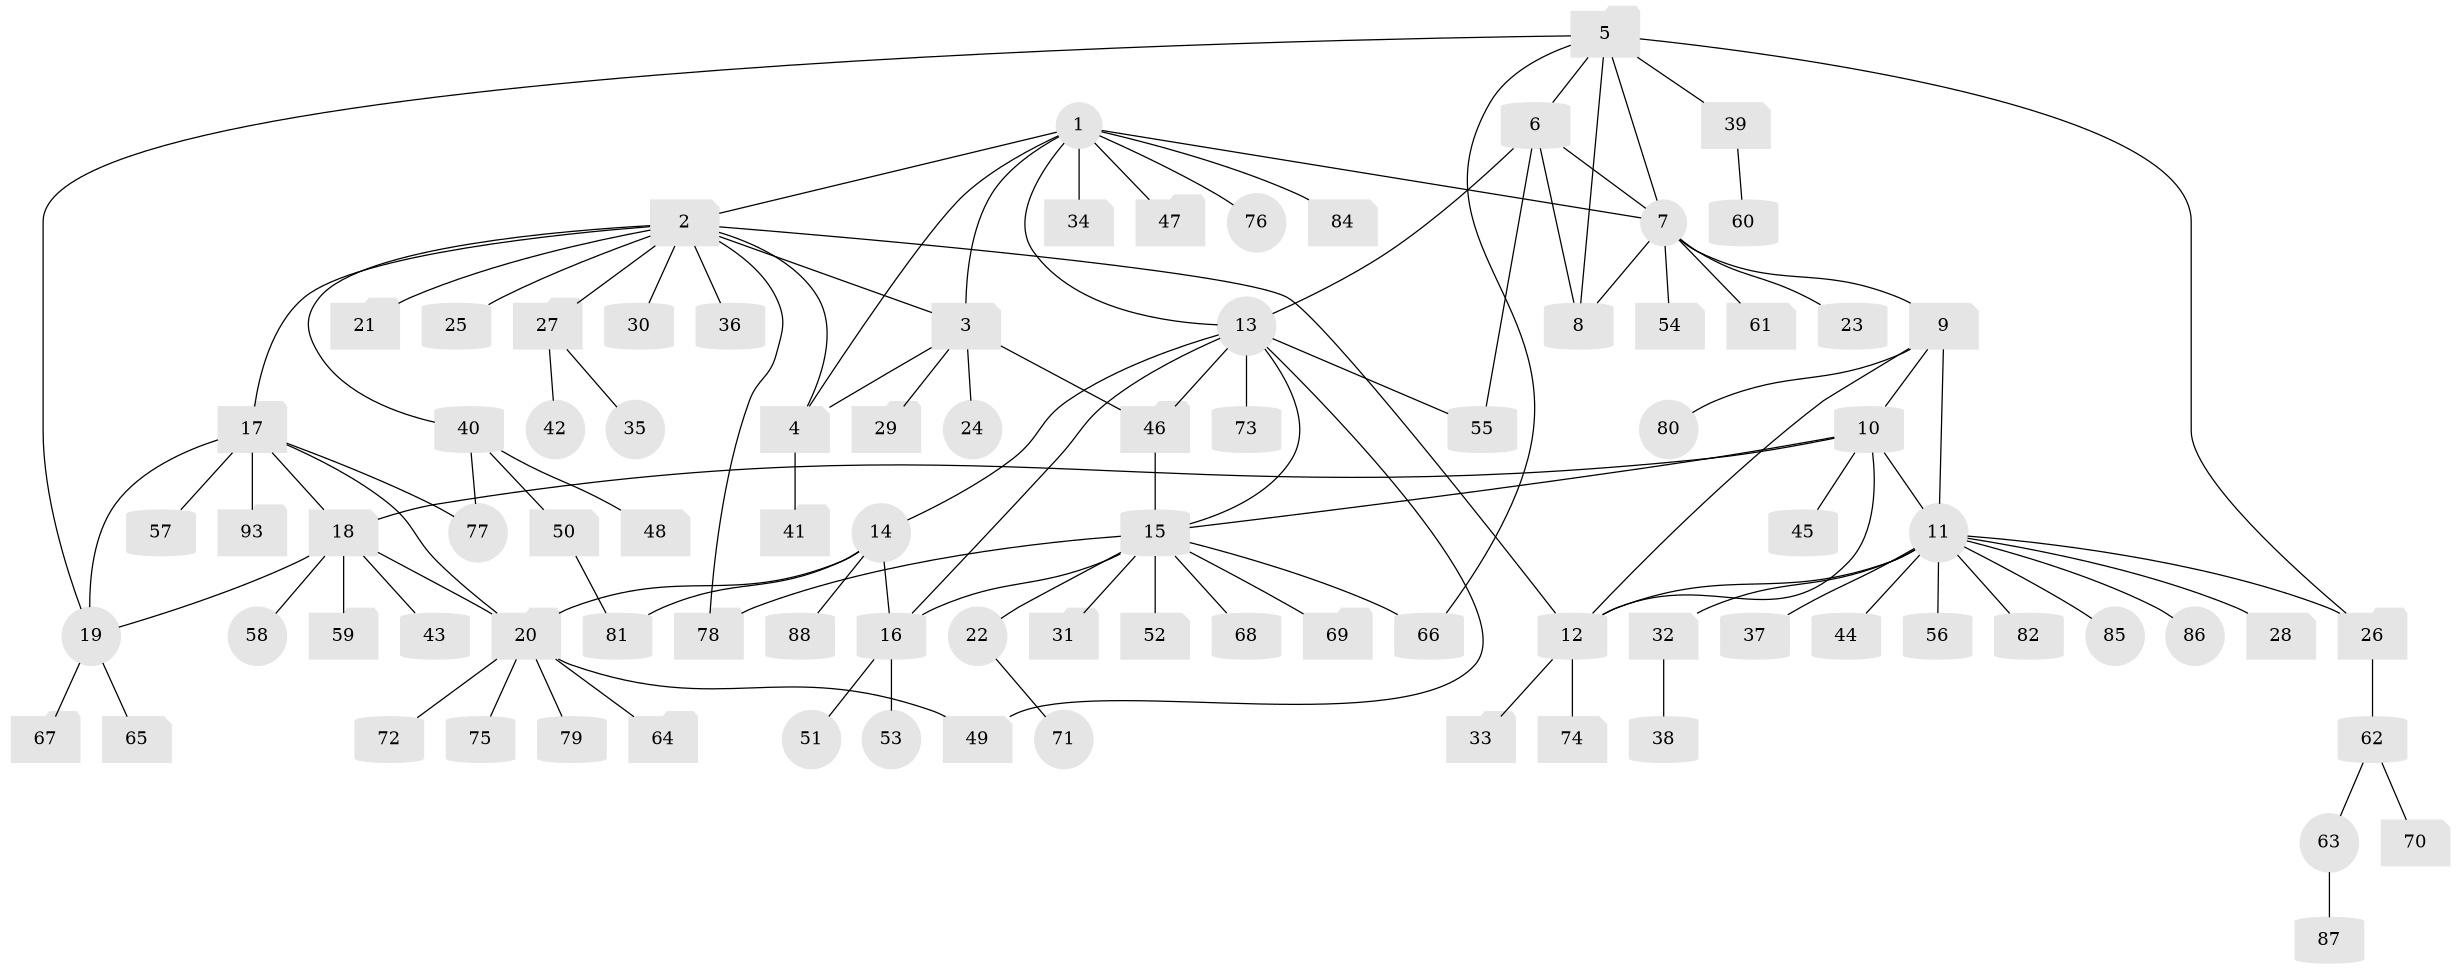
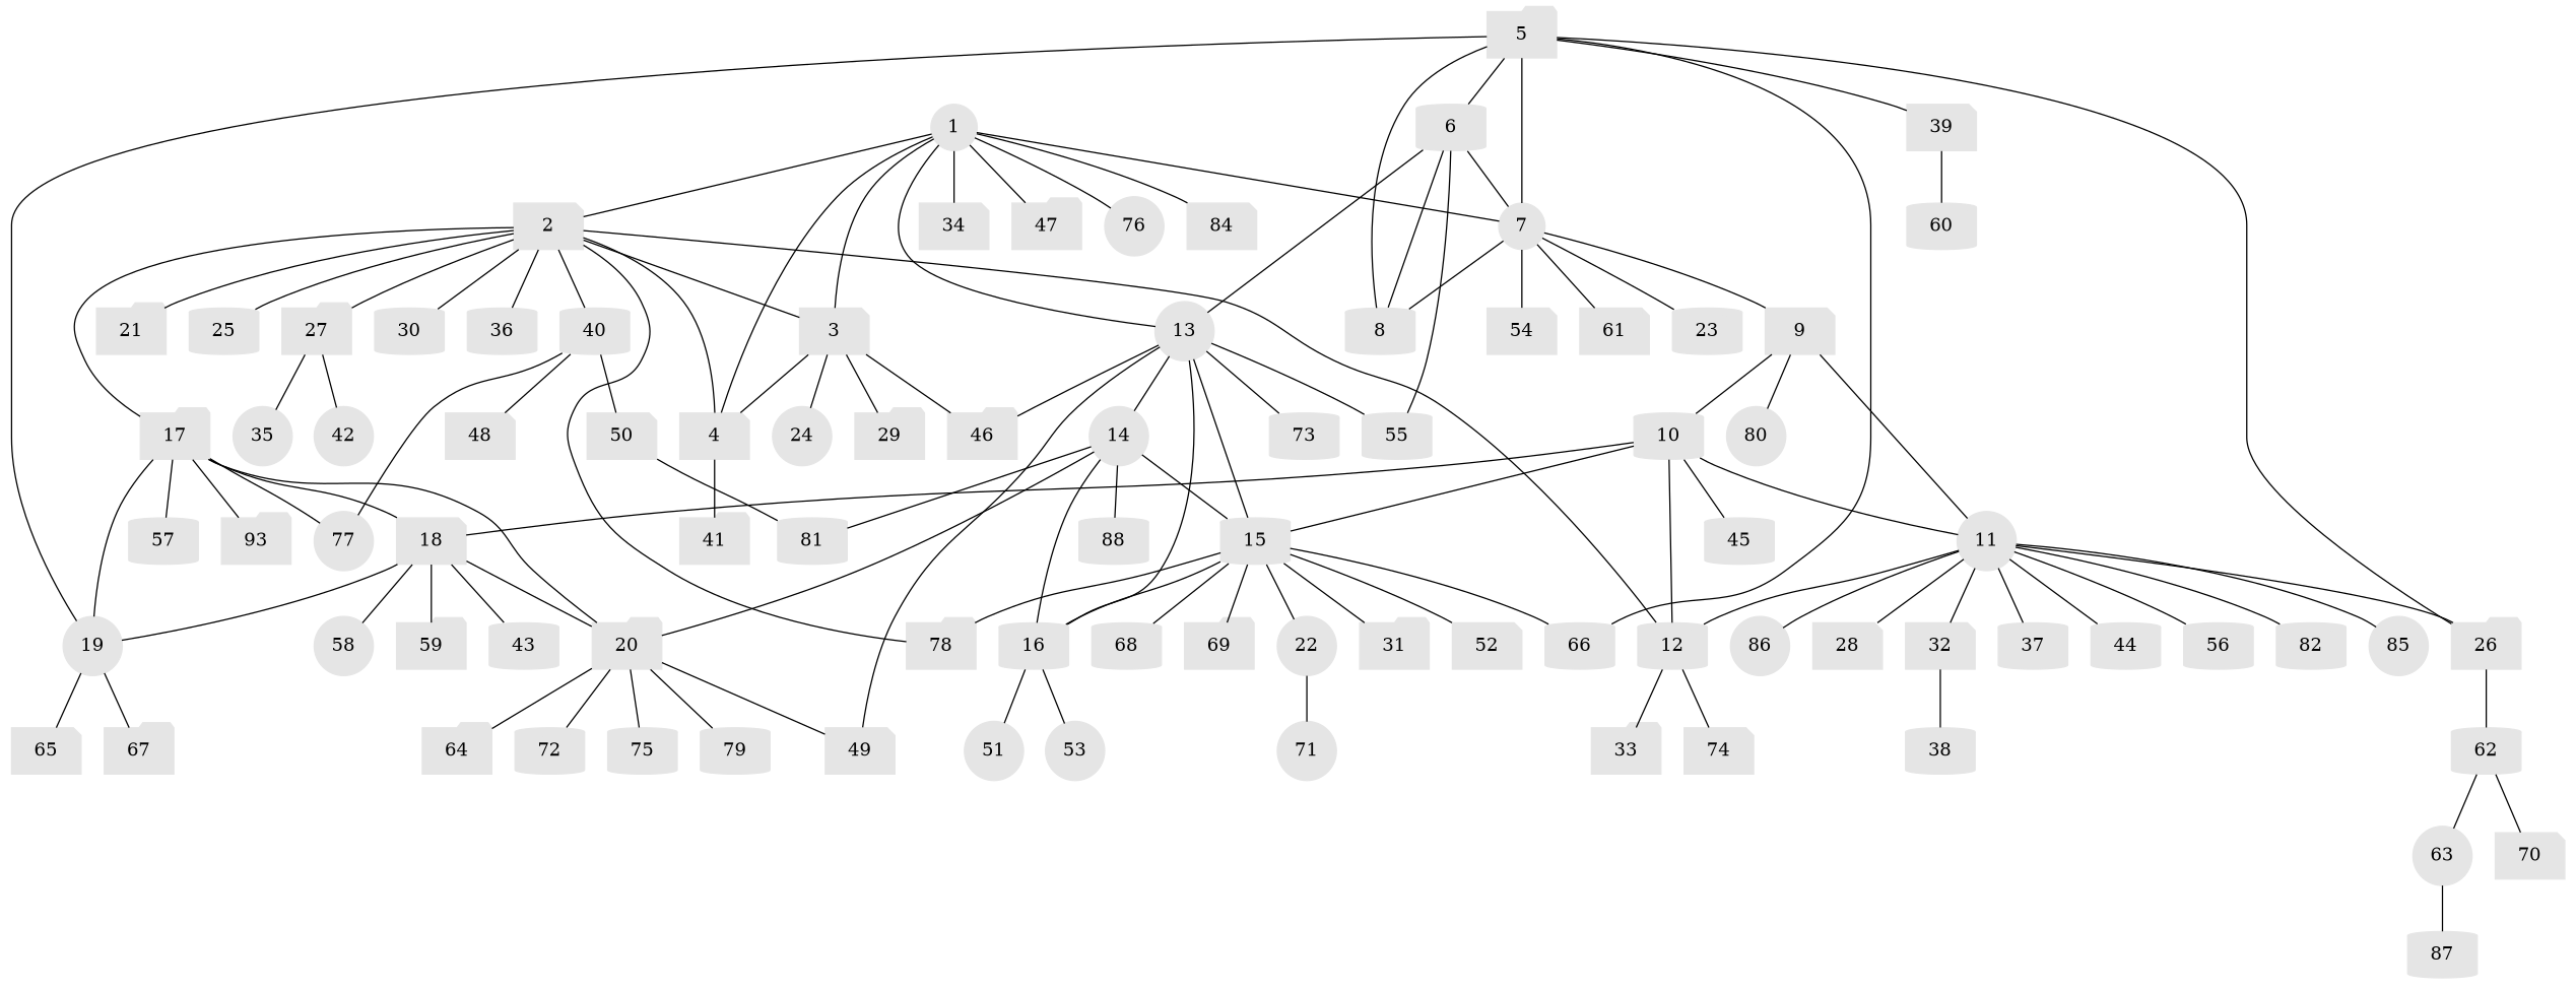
  graph {
    node [color=gray90 shape=cylinder style=filled]
    1 [shape=circle]
    2 [shape=note]
    3 [shape=note]
    4 [shape=note]
    7 [shape=circle]
    13 [shape=circle]
    34 [shape=note]
    47 [shape=folder]
    76 [shape=circle]
    84 [shape=note]
    12
    17 [shape=folder]
    21 [shape=folder]
    25
    27 [shape=folder]
    30
    36
    40
    78 [shape=folder]
    24 [shape=circle]
    29 [shape=folder]
    46 [shape=folder]
    41 [shape=folder]
    8
    9 [shape=note]
    23
    54 [shape=note]
    61 [shape=note]
    55
    15
    14 [shape=circle]
    16
    49 [shape=note]
    73
    33 [shape=folder]
    74 [shape=note]
    19 [shape=circle]
    18 [shape=note]
    20 [shape=folder]
    57
    77 [shape=circle]
    n42 [label=93 shape=folder]
    35 [shape=circle]
    42 [shape=circle]
    48 [shape=note]
    50 [shape=note]
    5 [shape=folder]
    6
    26 [shape=folder]
    39 [shape=note]
    66
    65 [shape=note]
    67 [shape=folder]
    62
    60
    10
    11 [shape=circle]
    80 [shape=circle]
    45
    28 [shape=note]
    32 [shape=note]
    37
    44
    56
    82
    85 [shape=circle]
    86 [shape=circle]
    22 [shape=circle]
    31 [shape=folder]
    52 [shape=note]
    68
    69 [shape=folder]
    43
    58 [shape=circle]
    59 [shape=folder]
    38
    81
    88
    51 [shape=circle]
    53 [shape=circle]
    64 [shape=folder]
    72
    75
    79
    71 [shape=circle]
    63 [shape=circle]
    70 [shape=note]
    87
    1 -- 2
    1 -- 3
    1 -- 4
    1 -- 7
    1 -- 13
    1 -- 34
    1 -- 47
    1 -- 76
    1 -- 84
    2 -- 3
    2 -- 4
    2 -- 12
    2 -- 17
    2 -- 21
    2 -- 25
    2 -- 27
    2 -- 30
    2 -- 36
    2 -- 40
    2 -- 78
    3 -- 4
    3 -- 24
    3 -- 29
    3 -- 46
    4 -- 41
    7 -- 8
    7 -- 9
    7 -- 23
    7 -- 54
    7 -- 61
    13 -- 46
    13 -- 55
    13 -- 15
    13 -- 14
    13 -- 16
    13 -- 49
    13 -- 73
    12 -- 33
    12 -- 74
    17 -- 19
    17 -- 18
    17 -- 20
    17 -- 57
    17 -- 77
    17 -- n42
    27 -- 35
    27 -- 42
    40 -- 77
    40 -- 48
    40 -- 50
-   9 -- 12
    9 -- 10
    9 -- 11
    9 -- 80
    15 -- 78
    15 -- 16
    15 -- 66
    15 -- 22
    15 -- 31
    15 -- 52
    15 -- 68
    15 -- 69
-   46 -- 15
+   14 -- 15
    14 -- 16
    14 -- 20
    14 -- 81
    14 -- 88
    16 -- 51
    16 -- 53
    19 -- 65
    19 -- 67
    18 -- 19
    18 -- 20
    18 -- 43
    18 -- 58
    18 -- 59
    20 -- 49
    20 -- 64
    20 -- 72
    20 -- 75
    20 -- 79
    50 -- 81
    5 -- 7
    5 -- 8
    5 -- 19
    5 -- 6
    5 -- 26
    5 -- 39
    5 -- 66
    6 -- 7
    6 -- 13
    6 -- 8
    6 -- 55
    26 -- 62
    39 -- 60
    62 -- 63
    62 -- 70
    10 -- 12
    10 -- 15
    10 -- 18
    10 -- 11
    10 -- 45
    11 -- 12
    11 -- 26
    11 -- 28
    11 -- 32
    11 -- 37
    11 -- 44
    11 -- 56
    11 -- 82
    11 -- 85
    11 -- 86
    32 -- 38
    22 -- 71
    63 -- 87
  }
